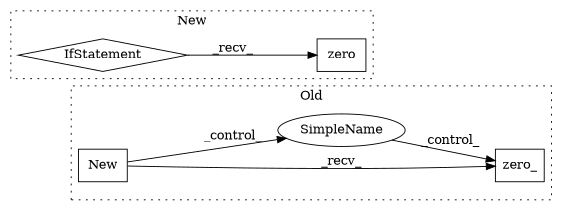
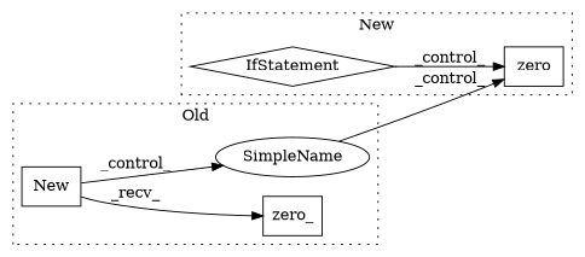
  digraph {
    rankdir=LR
    node [a=32 shape=box]
    n1 [l=7 label=zero_ s=3898]
    n2 [l="4,1" label=New s="3881,3896"]
    n3 [a=42 label=SimpleName shape=ellipse]
    n4 [a=53 l=6 label=zero s=3942]
    n5 [a=25 l="4,2" label=IfStatement s="3884,3932" shape=diamond]
    subgraph cluster_1 {
      label=Old
      style=dotted
      n1
      n2
      n3
    }
    subgraph cluster_2 {
      label=New
      style=dotted
      n4
      n5
    }
    n2 -> n1 [label=_recv_]
    n2 -> n3 [label=_control_]
-   n3 -> n1 [label=_control_]
-   n5 -> n4 [label=_recv_]
+   n3 -> n4 [label=_control_]
+   n5 -> n4 [label=_control_]
  }
